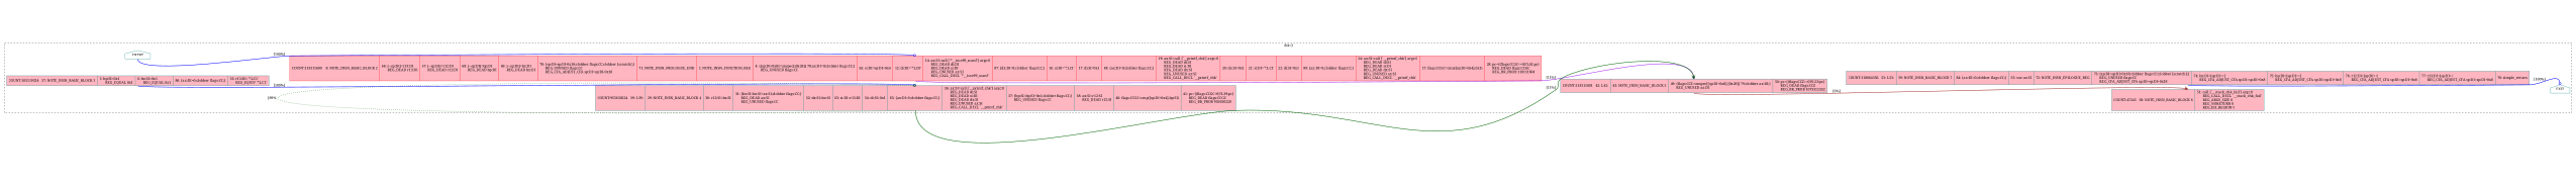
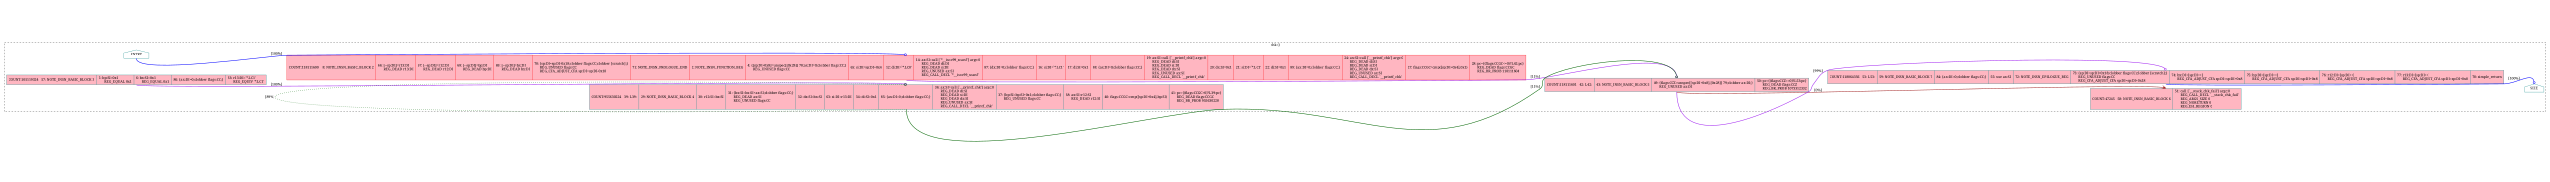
  digraph {
    fontname="Noto Serif"
    rankdir=LR
    node [color=teal fillcolor=lightpink fontname="Noto Serif" shape=record style=filled]
    edge [arrowhead=odot color=blue constraint=true fontname="Noto Serif" headport=n style="solid,bold" tailport=s weight=100]
    n1 [fillcolor=white label=ENTRY shape=house]
    n2 [color=red label="{COUNT:118111600\ \ \ \ 8:\ NOTE_INSN_BASIC_BLOCK\ 2\l|\ \ \ 66:\ [--sp:DI]=r13:DI\l\ \ \ \ \ \ REG_DEAD\ r13:DI\l|\ \ \ 67:\ [--sp:DI]=r12:DI\l\ \ \ \ \ \ REG_DEAD\ r12:DI\l|\ \ \ 68:\ [--sp:DI]=bp:DI\l\ \ \ \ \ \ REG_DEAD\ bp:DI\l|\ \ \ 69:\ [--sp:DI]=bx:DI\l\ \ \ \ \ \ REG_DEAD\ bx:DI\l|\ \ \ 70:\ \{sp:DI=sp:DI-0x18;clobber\ flags:CC;clobber\ [scratch];\}\l\ \ \ \ \ \ REG_UNUSED\ flags:CC\l\ \ \ \ \ \ REG_CFA_ADJUST_CFA\ sp:DI=sp:DI-0x18\l|\ \ \ 71:\ NOTE_INSN_PROLOGUE_END\l|\ \ \ \ 2:\ NOTE_INSN_FUNCTION_BEG\l|\ \ \ \ 4:\ \{[sp:DI+0x8]=unspec[[0x28]]\ 78;ax:DI=0;clobber\ flags:CC;\}\l\ \ \ \ \ \ REG_UNUSED\ flags:CC\l|\ \ \ 65:\ si:DI=sp:DI+0x4\l|\ \ \ 12:\ di:DI=`*.LC0'\l|\ \ \ 14:\ ax:SI=call\ [`*__isoc99_scanf']\ argc:0\l\ \ \ \ \ \ REG_DEAD\ di:DI\l\ \ \ \ \ \ REG_DEAD\ si:DI\l\ \ \ \ \ \ REG_UNUSED\ ax:SI\l\ \ \ \ \ \ REG_CALL_DECL\ `*__isoc99_scanf'\l|\ \ \ 87:\ \{dx:DI=0;clobber\ flags:CC;\}\l|\ \ \ 16:\ si:DI=`*.LC1'\l|\ \ \ 17:\ di:SI=0x1\l|\ \ \ 88:\ \{ax:DI=0;clobber\ flags:CC;\}\l|\ \ \ 19:\ ax:SI=call\ [`__printf_chk']\ argc:0\l\ \ \ \ \ \ REG_DEAD\ di:SI\l\ \ \ \ \ \ REG_DEAD\ si:DI\l\ \ \ \ \ \ REG_DEAD\ dx:SI\l\ \ \ \ \ \ REG_UNUSED\ ax:SI\l\ \ \ \ \ \ REG_CALL_DECL\ `__printf_chk'\l|\ \ \ 20:\ dx:SI=0x1\l|\ \ \ 21:\ si:DI=`*.LC1'\l|\ \ \ 22:\ di:SI=0x1\l|\ \ \ 89:\ \{ax:DI=0;clobber\ flags:CC;\}\l|\ \ \ 24:\ ax:SI=call\ [`__printf_chk']\ argc:0\l\ \ \ \ \ \ REG_DEAD\ di:SI\l\ \ \ \ \ \ REG_DEAD\ si:DI\l\ \ \ \ \ \ REG_DEAD\ dx:SI\l\ \ \ \ \ \ REG_UNUSED\ ax:SI\l\ \ \ \ \ \ REG_CALL_DECL\ `__printf_chk'\l|\ \ \ 27:\ flags:CCGC=cmp([sp:DI+0x4],0x1)\l|\ \ \ 28:\ pc=\{(flags:CCGC\<=0)?L42:pc\}\l\ \ \ \ \ \ REG_DEAD\ flags:CCGC\l\ \ \ \ \ \ REG_BR_PROB\ 118111604\l}"]
-   n3 [fillcolor=white label=EXIT shape=house]
+   n3 [fillcolor=white label=SIZE shape=house]
    n4 [label="{COUNT:105119324\ \ \ 57:\ NOTE_INSN_BASIC_BLOCK\ 3\l|\ \ \ \ 5:\ bp:SI=0x1\l\ \ \ \ \ \ REG_EQUAL\ 0x1\l|\ \ \ \ 6:\ bx:SI=0x1\l\ \ \ \ \ \ REG_EQUAL\ 0x1\l|\ \ \ 86:\ \{ax:DI=0;clobber\ flags:CC;\}\l|\ \ \ 33:\ r13:DI=`*.LC1'\l\ \ \ \ \ \ REG_EQUIV\ `*.LC1'\l}"]
    n5 [label="{COUNT:118111601\ \ \ 42:\ L42:\l|\ \ \ 43:\ NOTE_INSN_BASIC_BLOCK\ 5\l|\ \ \ 49:\ \{flags:CCZ=unspec[[sp:DI+0x8],[0x28]]\ 79;clobber\ ax:DI;\}\l\ \ \ \ \ \ REG_UNUSED\ ax:DI\l|\ \ \ 50:\ pc=\{(flags:CCZ==0)?L53:pc\}\l\ \ \ \ \ \ REG_DEAD\ flags:CCZ\l\ \ \ \ \ \ REG_BR_PROB\ 1073312332\l}"]
    n6 [label="{COUNT:955630224\ \ \ 39:\ L39:\l|\ \ \ 29:\ NOTE_INSN_BASIC_BLOCK\ 4\l|\ \ \ 30:\ r12:SI=bx:SI\l|\ \ \ 31:\ \{bx:SI=bx:SI+ax:SI;clobber\ flags:CC;\}\l\ \ \ \ \ \ REG_DEAD\ ax:SI\l\ \ \ \ \ \ REG_UNUSED\ flags:CC\l|\ \ \ 32:\ dx:SI=bx:SI\l|\ \ \ 63:\ si:DI=r13:DI\l|\ \ \ 34:\ di:SI=0x1\l|\ \ \ 85:\ \{ax:DI=0;clobber\ flags:CC;\}\l|\ \ \ 36:\ ax:SI=call\ [`__printf_chk']\ argc:0\l\ \ \ \ \ \ REG_DEAD\ di:SI\l\ \ \ \ \ \ REG_DEAD\ si:DI\l\ \ \ \ \ \ REG_DEAD\ dx:SI\l\ \ \ \ \ \ REG_UNUSED\ ax:SI\l\ \ \ \ \ \ REG_CALL_DECL\ `__printf_chk'\l|\ \ \ 37:\ \{bp:SI=bp:SI+0x1;clobber\ flags:CC;\}\l\ \ \ \ \ \ REG_UNUSED\ flags:CC\l|\ \ \ 38:\ ax:SI=r12:SI\l\ \ \ \ \ \ REG_DEAD\ r12:SI\l|\ \ \ 40:\ flags:CCGC=cmp([sp:DI+0x4],bp:SI)\l|\ \ \ 41:\ pc=\{(flags:CCGC\>0)?L39:pc\}\l\ \ \ \ \ \ REG_DEAD\ flags:CCGC\l\ \ \ \ \ \ REG_BR_PROB\ 955630228\l}"]
    n7 [label="{COUNT:47245\ \ \ 58:\ NOTE_INSN_BASIC_BLOCK\ 6\l|\ \ \ 51:\ call\ [`__stack_chk_fail']\ argc:0\l\ \ \ \ \ \ REG_CALL_DECL\ `__stack_chk_fail'\l\ \ \ \ \ \ REG_ARGS_SIZE\ 0\l\ \ \ \ \ \ REG_NORETURN\ 0\l\ \ \ \ \ \ REG_EH_REGION\ 0\l}"]
    n8 [label="{COUNT:118064356\ \ \ 53:\ L53:\l|\ \ \ 59:\ NOTE_INSN_BASIC_BLOCK\ 7\l|\ \ \ 84:\ \{ax:DI=0;clobber\ flags:CC;\}\l|\ \ \ 55:\ use\ ax:SI\l|\ \ \ 72:\ NOTE_INSN_EPILOGUE_BEG\l|\ \ \ 73:\ \{sp:DI=sp:DI+0x18;clobber\ flags:CC;clobber\ [scratch];\}\l\ \ \ \ \ \ REG_UNUSED\ flags:CC\l\ \ \ \ \ \ REG_CFA_ADJUST_CFA\ sp:DI=sp:DI+0x18\l|\ \ \ 74:\ bx:DI=[sp:DI++]\l\ \ \ \ \ \ REG_CFA_ADJUST_CFA\ sp:DI=sp:DI+0x8\l|\ \ \ 75:\ bp:DI=[sp:DI++]\l\ \ \ \ \ \ REG_CFA_ADJUST_CFA\ sp:DI=sp:DI+0x8\l|\ \ \ 76:\ r12:DI=[sp:DI++]\l\ \ \ \ \ \ REG_CFA_ADJUST_CFA\ sp:DI=sp:DI+0x8\l|\ \ \ 77:\ r13:DI=[sp:DI++]\l\ \ \ \ \ \ REG_CFA_ADJUST_CFA\ sp:DI=sp:DI+0x8\l|\ \ \ 78:\ simple_return\l}"]
    subgraph cluster_1 {
      color=black
      label="chk ()"
      style=dashed
      n1
      n2
      n3
      n4
      n5
      n6
      n7
      n8
    }
    n1 -> n2 [label="[100%]"]
    n1 -> n3 [style=invis arrowhead="" color="" weight=""]
    n2 -> n5 [color=purple label="[11%]" weight=10]
-   n4 -> n6 [label="[100%]"]
+   n4 -> n6 [color=purple label="[100%]"]
    n5 -> n7 [arrowhead=vee color=brown label="[0%]"]
-   n6 -> n5 [arrowhead=vee color=darkgreen label="[11%]"]
+   n5 -> n8 [color=purple label="[99%]" weight=10]
+   n6 -> n5 [color=darkgreen label="[11%]"]
    n6 -> n6 [color=darkgreen constraint=false label="[89%]" style="dotted,bold" weight=10]
    n8 -> n3 [label="[100%]" weight=10]
  }
